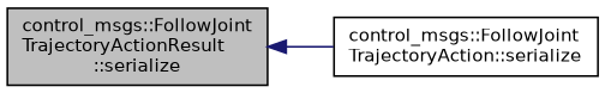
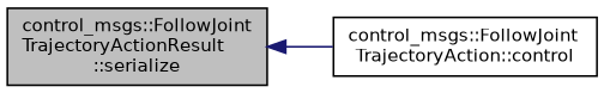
  digraph {
    rankdir=LR
    node [color=black fontname=Helvetica fontsize=10 shape=record style=filled]
    n1 [fillcolor=grey75 fontcolor=black height=0.2 label="control_msgs::FollowJoint\lTrajectoryActionResult\l::serialize" width=0.4]
-   n2 [fillcolor=white height=0.2 label="control_msgs::FollowJoint\lTrajectoryAction::serialize" width=0.4]
+   n2 [fillcolor=white height=0.2 label="control_msgs::FollowJoint\lTrajectoryAction::control" width=0.4]
    n1 -> n2 [color=midnightblue dir=back fontname=Helvetica fontsize=10 labelfontname=Helvetica labelfontsize=10 style=solid]
  }
